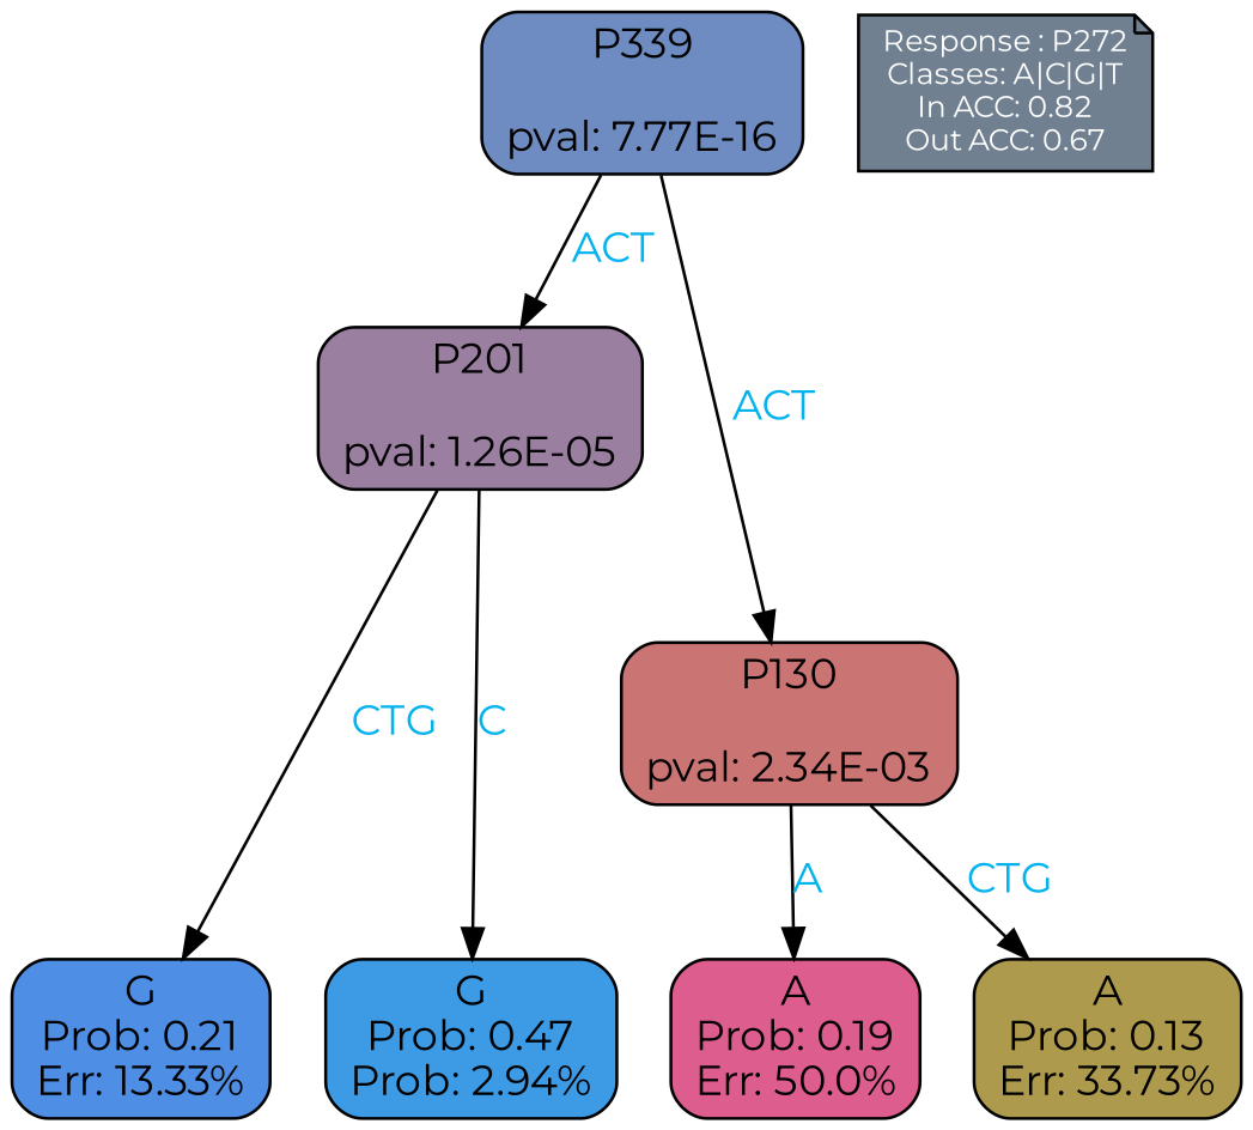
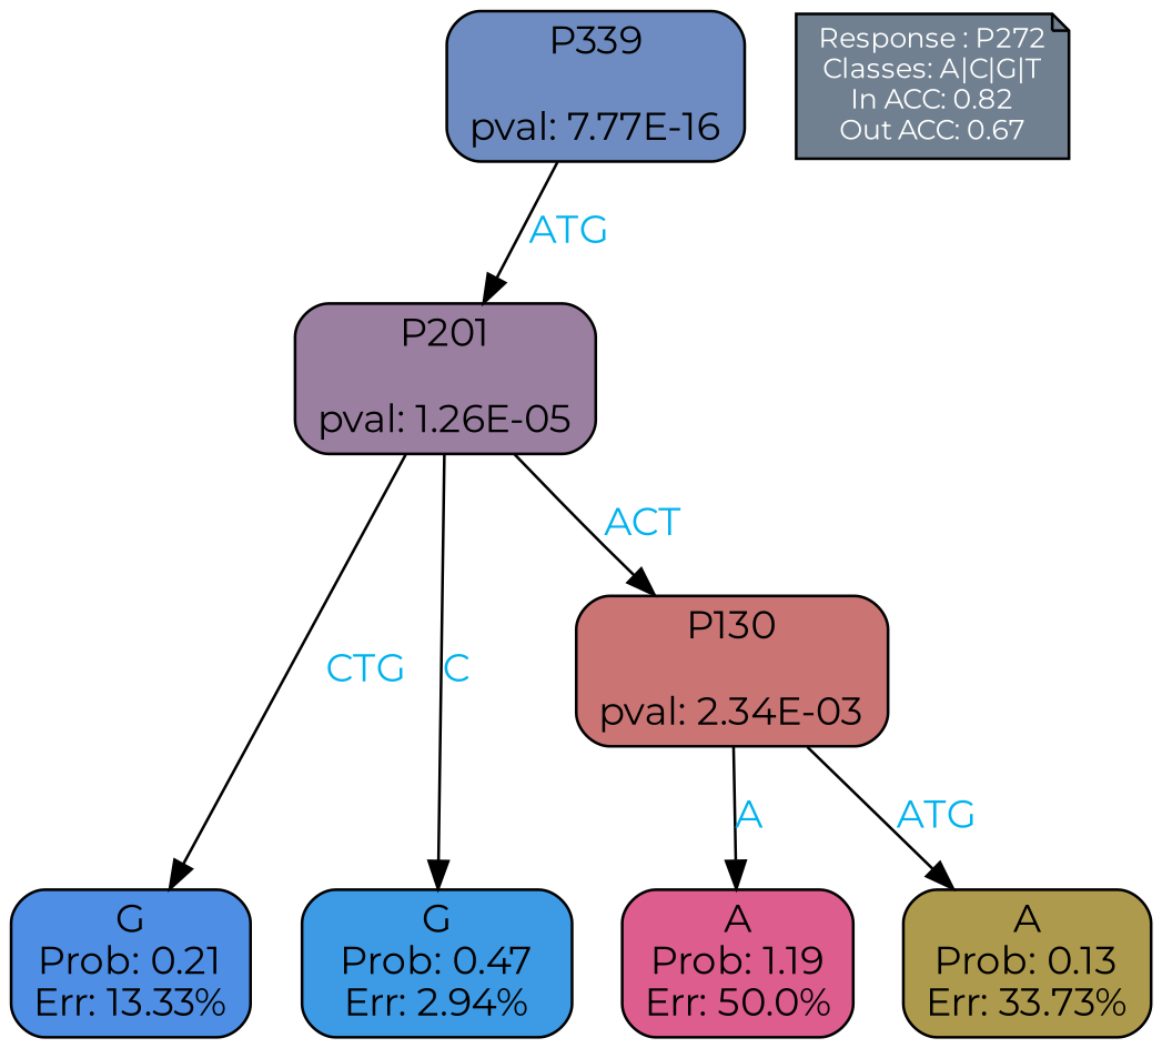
  digraph {
    fontname=Montserrat
    ranksep=equally
    splines=polylines
    node [color=black fontname=Montserrat shape=box style="filled, rounded"]
    edge [fontcolor=deepskyblue2 fontname=Montserrat]
-   n1 [fillcolor="#de5d8f" label="A\nProb: 0.19\nErr: 50.0%"]
+   n1 [fillcolor="#de5d8f" label="A\nProb: 1.19\nErr: 50.0%"]
    n2 [fillcolor="#ae9a4c" label="A\nProb: 0.13\nErr: 33.73%"]
    n3 [fillcolor="#4e8fe5" label="G\nProb: 0.21\nErr: 13.33%"]
-   n4 [fillcolor="#3d9ae5" label="G\nProb: 0.47\nProb: 2.94%"]
+   n4 [fillcolor="#3d9ae5" label="G\nProb: 0.47\nErr: 2.94%"]
    n5 [align=left fillcolor=slategray fontcolor=white fontsize=10 label="Response : P272\nClasses: A|C|G|T\nIn ACC: 0.82\nOut ACC: 0.67\n" shape=note style=filled]
    n6 [fillcolor="#6e8cc1" label="P339\n\npval: 7.77E-16"]
    n7 [fillcolor="#9a7fa1" label="P201\n\npval: 1.26E-05"]
    n8 [fillcolor="#cb7474" label="P130\n\npval: 2.34E-03"]
    subgraph sub_1 {
      rank=same
      n1
      n2
      n3
      n4
    }
    subgraph sub_2 {
      rank=same
      n5
      n6
    }
-   n6 -> n7 [label=ACT]
+   n6 -> n7 [label=ATG]
    n7 -> n3 [label=CTG]
    n7 -> n4 [label=C]
-   n6 -> n8 [label=ACT]
+   n7 -> n8 [label=ACT]
    n8 -> n1 [label=A]
-   n8 -> n2 [label=CTG]
+   n8 -> n2 [label=ATG]
  }
